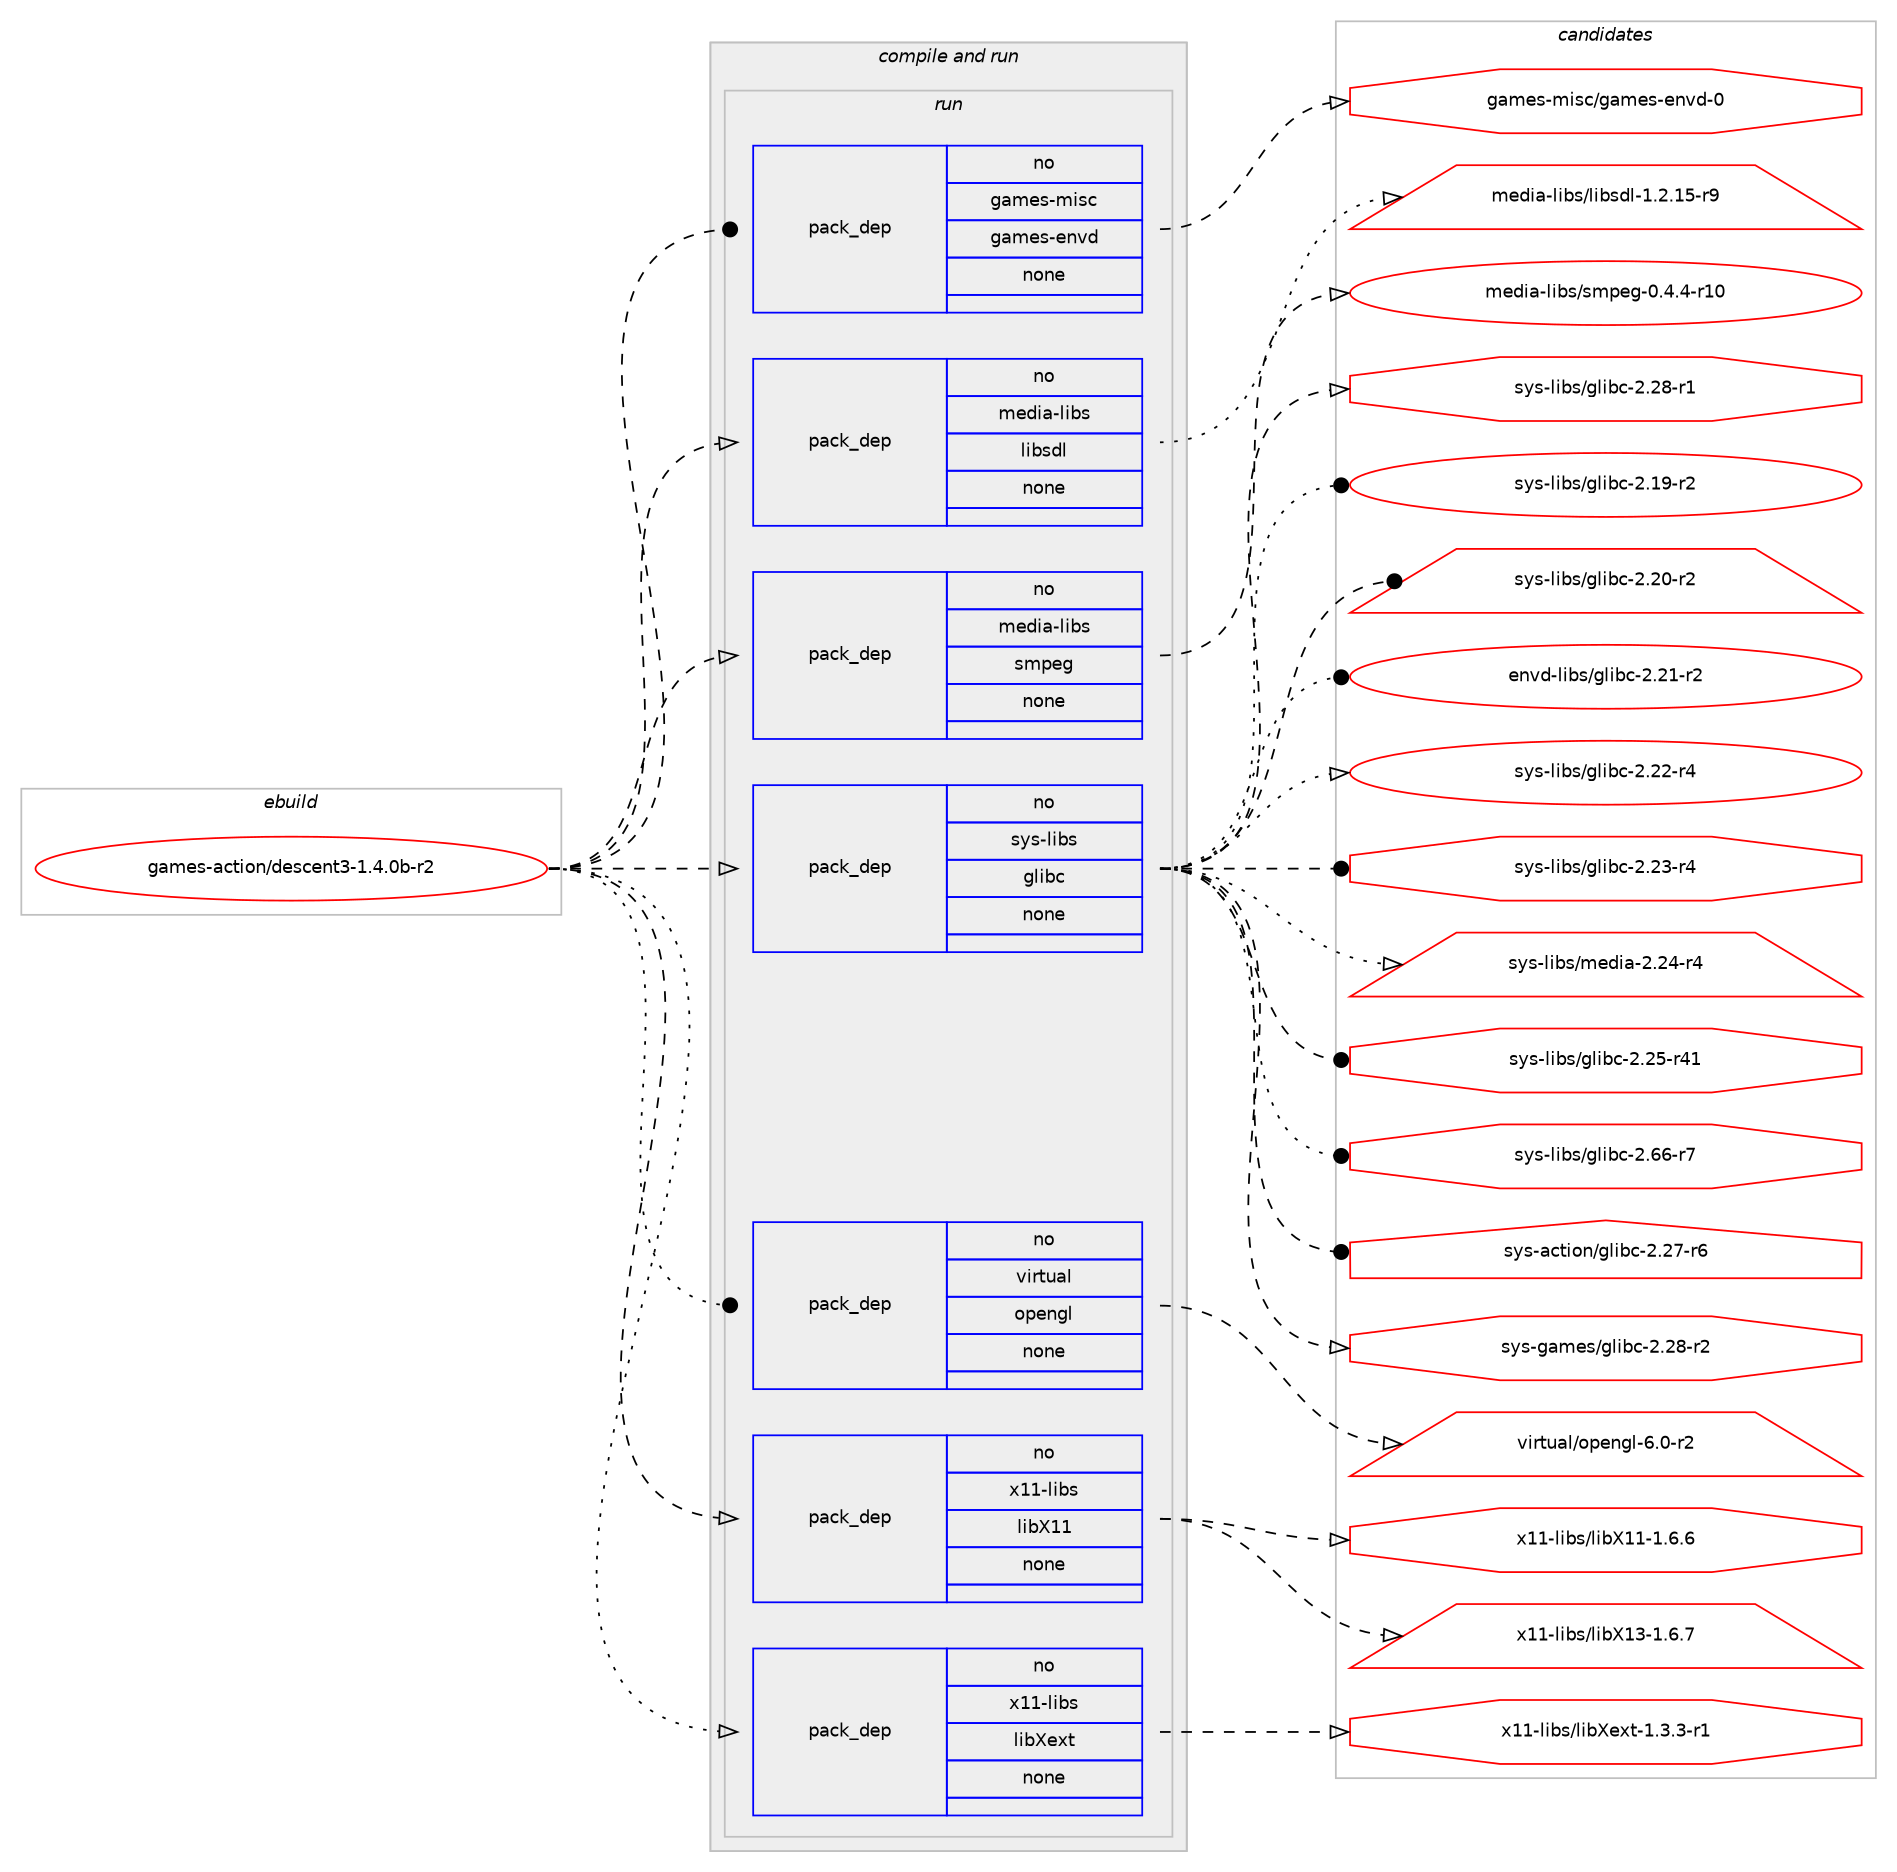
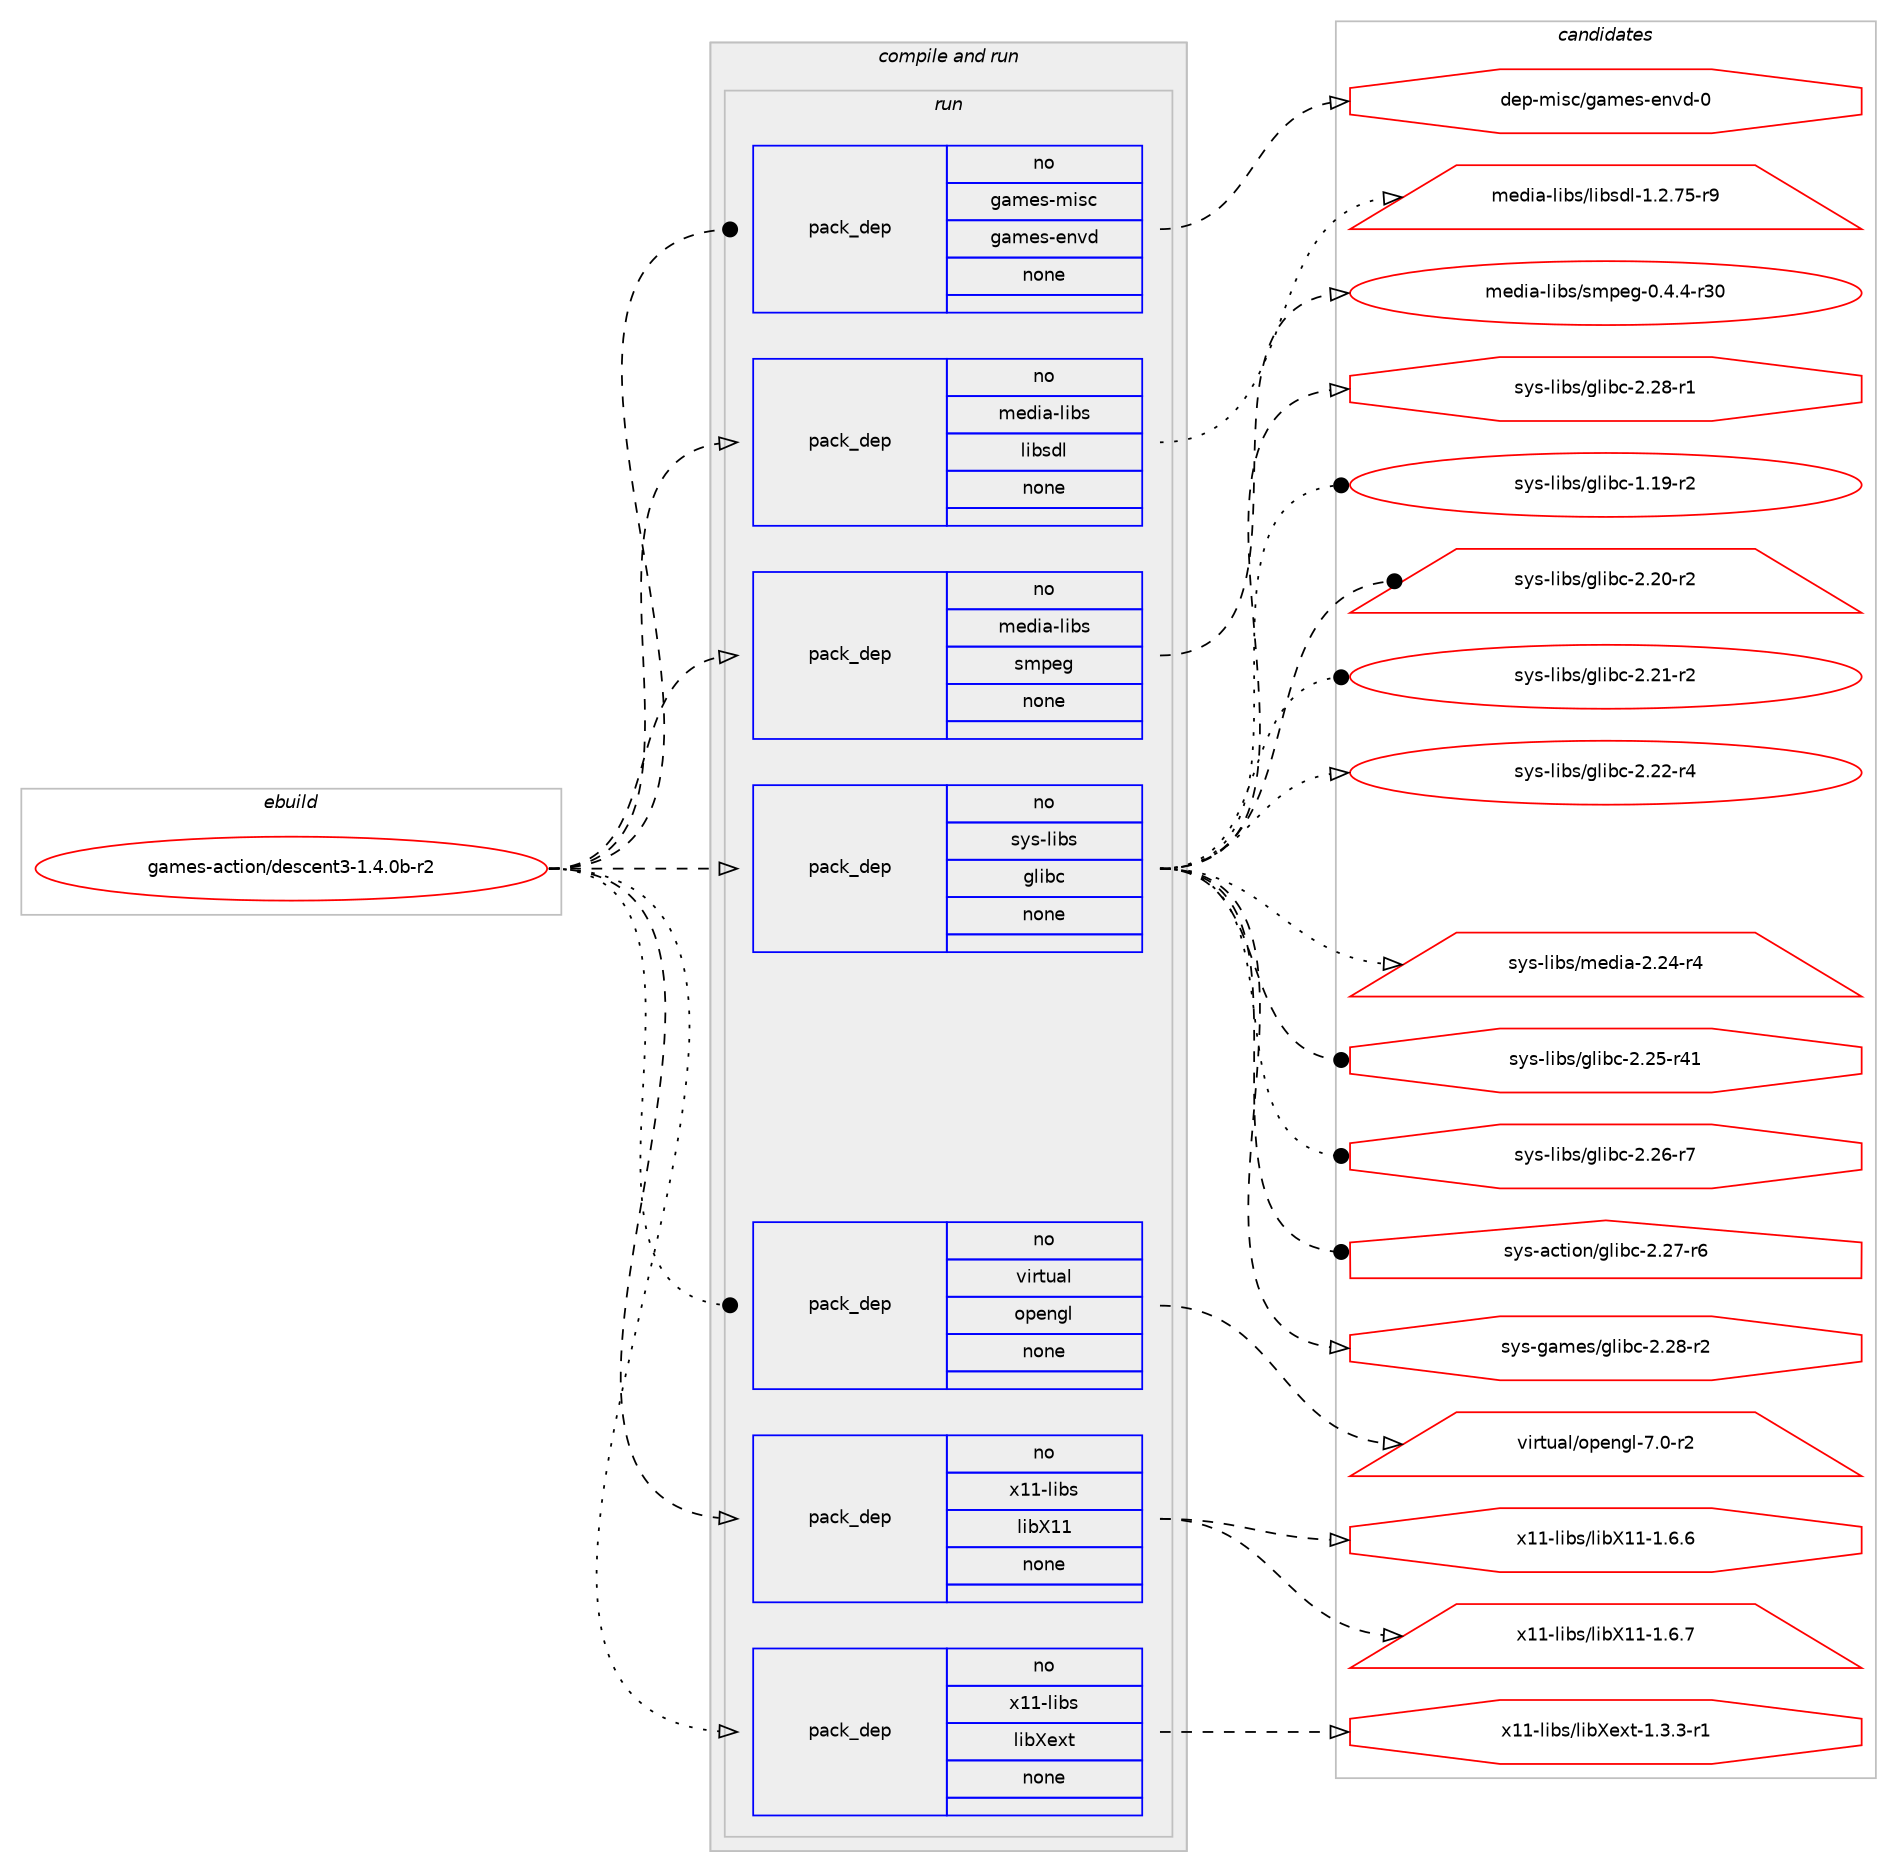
  digraph {
    compound=true
    concentrate=true
    fontname=Helvetica
    fontsize=10
    newrank=true
    rankdir=LR
    ranksep=1.5
    node [color=red fontname=Helvetica fontsize=10 shape=octagon]
    edge [arrowhead=onormal headport=w style=dashed tailport=e weight=100]
    n1 [label="games-action/descent3-1.4.0b-r2" shape=ellipse width=4]
    n2 [color=blue label=<<TABLE BORDER="0" CELLBORDER="1" CELLSPACING="0" CELLPADDING="4" WIDTH="220"><TR><TD ROWSPAN="6" CELLPADDING="30">pack_dep</TD></TR><TR><TD WIDTH="110">no</TD></TR><TR><TD>games-misc</TD></TR><TR><TD>games-envd</TD></TR><TR><TD>none</TD></TR><TR><TD></TD></TR></TABLE>> shape=none]
    n3 [color=blue label=<<TABLE BORDER="0" CELLBORDER="1" CELLSPACING="0" CELLPADDING="4" WIDTH="220"><TR><TD ROWSPAN="6" CELLPADDING="30">pack_dep</TD></TR><TR><TD WIDTH="110">no</TD></TR><TR><TD>media-libs</TD></TR><TR><TD>libsdl</TD></TR><TR><TD>none</TD></TR><TR><TD></TD></TR></TABLE>> shape=none]
    n4 [color=blue label=<<TABLE BORDER="0" CELLBORDER="1" CELLSPACING="0" CELLPADDING="4" WIDTH="220"><TR><TD ROWSPAN="6" CELLPADDING="30">pack_dep</TD></TR><TR><TD WIDTH="110">no</TD></TR><TR><TD>media-libs</TD></TR><TR><TD>smpeg</TD></TR><TR><TD>none</TD></TR><TR><TD></TD></TR></TABLE>> shape=none]
    n5 [color=blue label=<<TABLE BORDER="0" CELLBORDER="1" CELLSPACING="0" CELLPADDING="4" WIDTH="220"><TR><TD ROWSPAN="6" CELLPADDING="30">pack_dep</TD></TR><TR><TD WIDTH="110">no</TD></TR><TR><TD>sys-libs</TD></TR><TR><TD>glibc</TD></TR><TR><TD>none</TD></TR><TR><TD></TD></TR></TABLE>> shape=none]
    n6 [color=blue label=<<TABLE BORDER="0" CELLBORDER="1" CELLSPACING="0" CELLPADDING="4" WIDTH="220"><TR><TD ROWSPAN="6" CELLPADDING="30">pack_dep</TD></TR><TR><TD WIDTH="110">no</TD></TR><TR><TD>virtual</TD></TR><TR><TD>opengl</TD></TR><TR><TD>none</TD></TR><TR><TD></TD></TR></TABLE>> shape=none]
    n7 [color=blue label=<<TABLE BORDER="0" CELLBORDER="1" CELLSPACING="0" CELLPADDING="4" WIDTH="220"><TR><TD ROWSPAN="6" CELLPADDING="30">pack_dep</TD></TR><TR><TD WIDTH="110">no</TD></TR><TR><TD>x11-libs</TD></TR><TR><TD>libX11</TD></TR><TR><TD>none</TD></TR><TR><TD></TD></TR></TABLE>> shape=none]
    n8 [color=blue label=<<TABLE BORDER="0" CELLBORDER="1" CELLSPACING="0" CELLPADDING="4" WIDTH="220"><TR><TD ROWSPAN="6" CELLPADDING="30">pack_dep</TD></TR><TR><TD WIDTH="110">no</TD></TR><TR><TD>x11-libs</TD></TR><TR><TD>libXext</TD></TR><TR><TD>none</TD></TR><TR><TD></TD></TR></TABLE>> shape=none]
-   n9 [label="games-misc/games-envd-0" width=4]
-   n10 [label="media-libs/libsdl-1.2.15-r9" shape=trapezium width=4]
-   n11 [label="media-libs/smpeg-0.4.4-r10" shape=ellipse width=4]
+   n9 [label="dep-misc/games-envd-0" width=4]
+   n10 [label="media-libs/libsdl-1.2.75-r9" shape=trapezium width=4]
+   n11 [label="media-libs/smpeg-0.4.4-r30" shape=ellipse width=4]
    n12 [label="sys-libs/glibc-2.28-r1" width=4]
-   n13 [label="sys-libs/glibc-2.19-r2" shape=ellipse width=4]
+   n13 [label="sys-libs/glibc-1.19-r2" shape=ellipse width=4]
    n14 [label="sys-libs/glibc-2.20-r2" shape=trapezium width=4]
-   n15 [label="envd-libs/glibc-2.21-r2" shape=ellipse width=4]
+   n15 [label="sys-libs/glibc-2.21-r2" shape=ellipse width=4]
    n16 [label="sys-libs/glibc-2.22-r4" shape=ellipse width=4]
-   n17 [label="sys-libs/glibc-2.23-r4" width=4]
    n18 [label="sys-libs/media-2.24-r4" shape=trapezium width=4]
    n19 [label="sys-libs/glibc-2.25-r41" width=4]
-   n20 [label="sys-libs/glibc-2.66-r7" width=4]
+   n20 [label="sys-libs/glibc-2.26-r7" width=4]
    n21 [label="sys-action/glibc-2.27-r6" shape=house width=4]
    n22 [label="sys-games/glibc-2.28-r2" width=4]
-   n23 [label="virtual/opengl-6.0-r2" shape=trapezium width=4]
+   n23 [label="virtual/opengl-7.0-r2" shape=trapezium width=4]
    n24 [label="x11-libs/libX11-1.6.6" width=4]
-   n25 [label="x11-libs/libX13-1.6.7" shape=trapezium width=4]
+   n25 [label="x11-libs/libX11-1.6.7" shape=trapezium width=4]
    n26 [label="x11-libs/libXext-1.3.3-r1" width=4]
    subgraph cluster_1 {
      color=gray
      label=<<i>ebuild</i>>
      rank=same
      n1
    }
    subgraph cluster_2 {
      color=gray
      label=<<i>dependencies</i>>
      subgraph cluster_3 {
        color=gray
        fillcolor="#eeeeee"
        label=<<i>compile</i>>
        style=filled
      }
      subgraph cluster_4 {
        color=gray
        fillcolor="#eeeeee"
        label=<<i>compile and run</i>>
        style=filled
      }
      subgraph cluster_5 {
        color=gray
        fillcolor="#eeeeee"
        label=<<i>run</i>>
        style=filled
        subgraph sub_6 {
          color=gray
          fillcolor="#eeeeee"
          label=<<i>run</i>>
          style=filled
          n2
        }
        subgraph sub_7 {
          color=gray
          fillcolor="#eeeeee"
          label=<<i>run</i>>
          style=filled
          n3
        }
        subgraph sub_8 {
          color=gray
          fillcolor="#eeeeee"
          label=<<i>run</i>>
          style=filled
          n4
        }
        subgraph sub_9 {
          color=gray
          fillcolor="#eeeeee"
          label=<<i>run</i>>
          style=filled
          n5
        }
        subgraph sub_10 {
          color=gray
          fillcolor="#eeeeee"
          label=<<i>run</i>>
          style=filled
          n6
        }
        subgraph sub_11 {
          color=gray
          fillcolor="#eeeeee"
          label=<<i>run</i>>
          style=filled
          n7
        }
        subgraph sub_12 {
          color=gray
          fillcolor="#eeeeee"
          label=<<i>run</i>>
          style=filled
          n8
        }
      }
    }
    subgraph cluster_13 {
      color=gray
      label=<<i>candidates</i>>
      rank=same
      subgraph sub_14 {
        color=black
        label=<<i>candidates</i>>
        nodesep=1
        rank=same
        n9
      }
      subgraph sub_15 {
        color=black
        label=<<i>candidates</i>>
        nodesep=1
        rank=same
        n10
      }
      subgraph sub_16 {
        color=black
        label=<<i>candidates</i>>
        nodesep=1
        rank=same
        n11
      }
      subgraph sub_17 {
        color=black
        label=<<i>candidates</i>>
        nodesep=1
        rank=same
        n12
        n13
        n14
        n15
        n16
-       n17
        n18
        n19
        n20
        n21
        n22
      }
      subgraph sub_18 {
        color=black
        label=<<i>candidates</i>>
        nodesep=1
        rank=same
        n23
      }
      subgraph sub_19 {
        color=black
        label=<<i>candidates</i>>
        nodesep=1
        rank=same
        n24
        n25
      }
      subgraph sub_20 {
        color=black
        label=<<i>candidates</i>>
        nodesep=1
        rank=same
        n26
      }
    }
    n1 -> n2 [arrowhead=dot weight=20]
    n1 -> n3 [weight=20]
    n1 -> n4 [weight=20]
    n1 -> n5 [weight=20]
    n1 -> n6 [arrowhead=dot style=dotted weight=20]
    n1 -> n7 [weight=20]
    n1 -> n8 [style=dotted weight=20]
    n2 -> n9
    n3 -> n10 [style=dotted]
    n4 -> n11
    n5 -> n12
    n5 -> n13 [arrowhead=dot style=dotted]
    n5 -> n14 [arrowhead=dot]
    n5 -> n15 [arrowhead=dot style=dotted]
    n5 -> n16 [style=dotted]
-   n5 -> n17 [arrowhead=dot]
    n5 -> n18 [style=dotted]
    n5 -> n19 [arrowhead=dot]
    n5 -> n20 [arrowhead=dot style=dotted]
    n5 -> n21 [arrowhead=dot]
    n5 -> n22
    n6 -> n23
    n7 -> n24
    n7 -> n25
    n8 -> n26
  }
